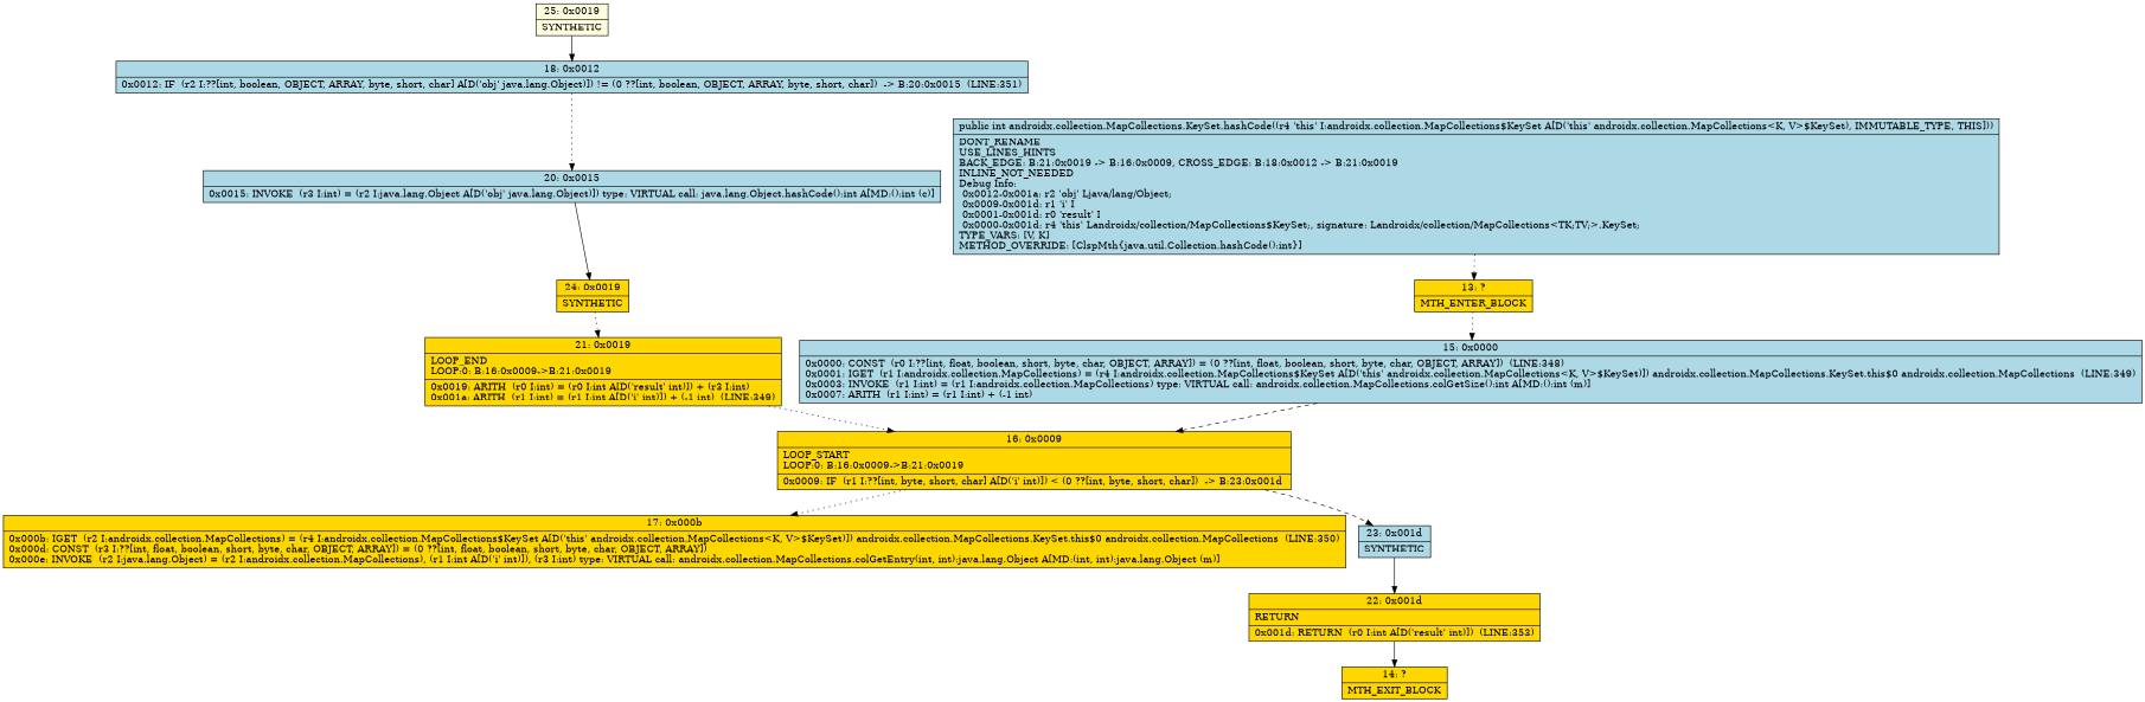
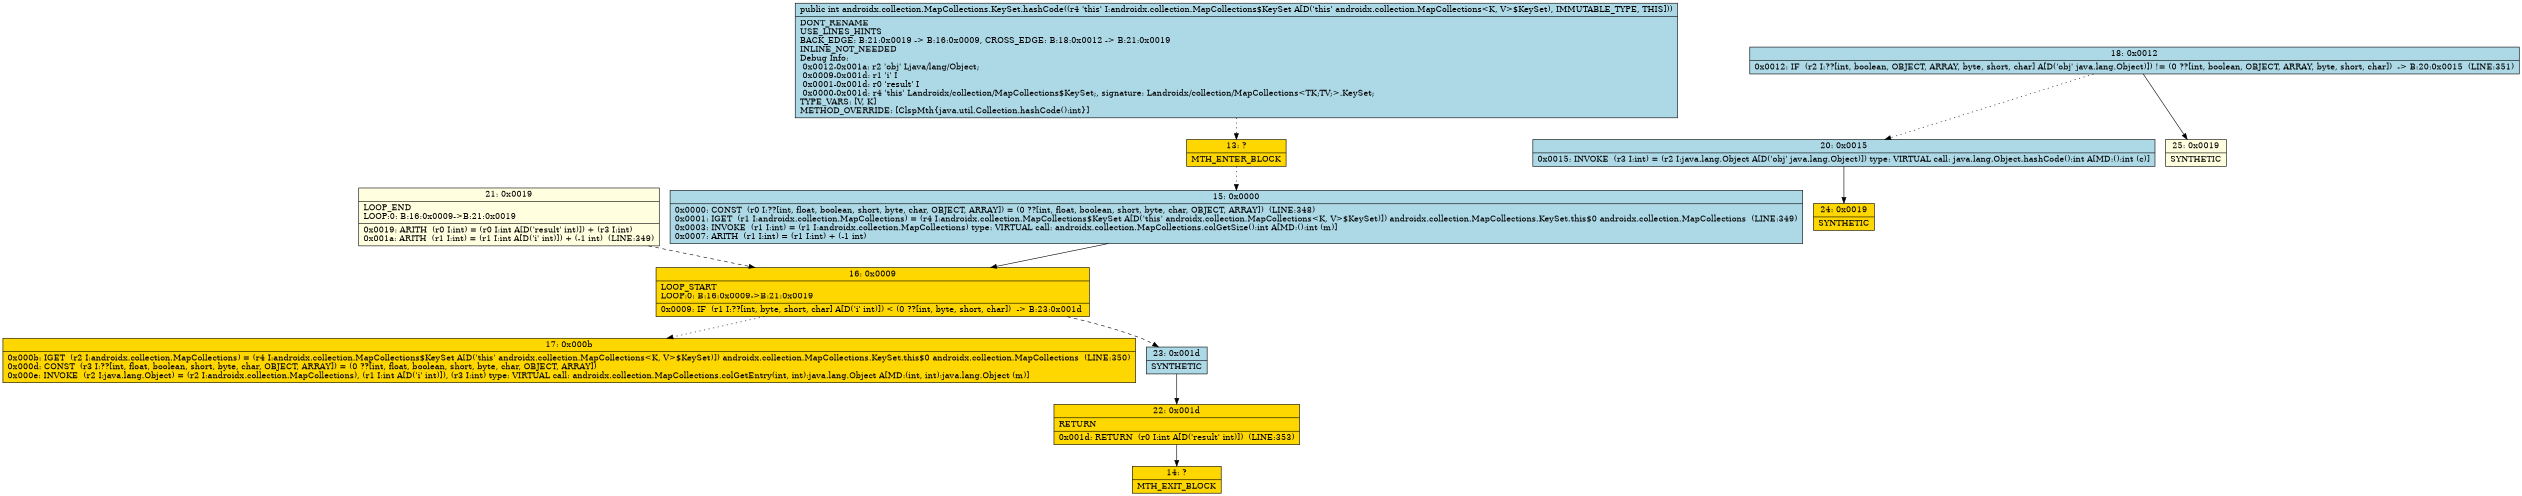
  digraph {
    node [fillcolor=gold shape=record style=filled]
    edge [style=dotted]
    n1 [label="{13\:\ ?|MTH_ENTER_BLOCK\l}"]
    n2 [fillcolor=lightblue label="{15\:\ 0x0000|0x0000: CONST  (r0 I:??[int, float, boolean, short, byte, char, OBJECT, ARRAY]) = (0 ??[int, float, boolean, short, byte, char, OBJECT, ARRAY])  (LINE:348)\l0x0001: IGET  (r1 I:androidx.collection.MapCollections) = (r4 I:androidx.collection.MapCollections$KeySet A[D('this' androidx.collection.MapCollections\<K, V\>$KeySet)]) androidx.collection.MapCollections.KeySet.this$0 androidx.collection.MapCollections  (LINE:349)\l0x0003: INVOKE  (r1 I:int) = (r1 I:androidx.collection.MapCollections) type: VIRTUAL call: androidx.collection.MapCollections.colGetSize():int A[MD:():int (m)]\l0x0007: ARITH  (r1 I:int) = (r1 I:int) + (\-1 int) \l}"]
    n3 [label="{16\:\ 0x0009|LOOP_START\lLOOP:0: B:16:0x0009\-\>B:21:0x0019\l|0x0009: IF  (r1 I:??[int, byte, short, char] A[D('i' int)]) \< (0 ??[int, byte, short, char])  \-\> B:23:0x001d \l}"]
    n4 [label="{17\:\ 0x000b|0x000b: IGET  (r2 I:androidx.collection.MapCollections) = (r4 I:androidx.collection.MapCollections$KeySet A[D('this' androidx.collection.MapCollections\<K, V\>$KeySet)]) androidx.collection.MapCollections.KeySet.this$0 androidx.collection.MapCollections  (LINE:350)\l0x000d: CONST  (r3 I:??[int, float, boolean, short, byte, char, OBJECT, ARRAY]) = (0 ??[int, float, boolean, short, byte, char, OBJECT, ARRAY]) \l0x000e: INVOKE  (r2 I:java.lang.Object) = (r2 I:androidx.collection.MapCollections), (r1 I:int A[D('i' int)]), (r3 I:int) type: VIRTUAL call: androidx.collection.MapCollections.colGetEntry(int, int):java.lang.Object A[MD:(int, int):java.lang.Object (m)]\l}"]
    n5 [fillcolor=lightblue label="{23\:\ 0x001d|SYNTHETIC\l}"]
    n6 [label="{22\:\ 0x001d|RETURN\l|0x001d: RETURN  (r0 I:int A[D('result' int)])  (LINE:353)\l}"]
    n7 [fillcolor=lightblue label="{18\:\ 0x0012|0x0012: IF  (r2 I:??[int, boolean, OBJECT, ARRAY, byte, short, char] A[D('obj' java.lang.Object)]) != (0 ??[int, boolean, OBJECT, ARRAY, byte, short, char])  \-\> B:20:0x0015  (LINE:351)\l}"]
    n8 [fillcolor=lightblue label="{20\:\ 0x0015|0x0015: INVOKE  (r3 I:int) = (r2 I:java.lang.Object A[D('obj' java.lang.Object)]) type: VIRTUAL call: java.lang.Object.hashCode():int A[MD:():int (c)]\l}"]
    n9 [fillcolor=lightyellow label="{25\:\ 0x0019|SYNTHETIC\l}"]
    n10 [label="{24\:\ 0x0019|SYNTHETIC\l}"]
-   n11 [label="{21\:\ 0x0019|LOOP_END\lLOOP:0: B:16:0x0009\-\>B:21:0x0019\l|0x0019: ARITH  (r0 I:int) = (r0 I:int A[D('result' int)]) + (r3 I:int) \l0x001a: ARITH  (r1 I:int) = (r1 I:int A[D('i' int)]) + (\-1 int)  (LINE:349)\l}"]
+   n11 [fillcolor=lightyellow label="{21\:\ 0x0019|LOOP_END\lLOOP:0: B:16:0x0009\-\>B:21:0x0019\l|0x0019: ARITH  (r0 I:int) = (r0 I:int A[D('result' int)]) + (r3 I:int) \l0x001a: ARITH  (r1 I:int) = (r1 I:int A[D('i' int)]) + (\-1 int)  (LINE:349)\l}"]
    n12 [label="{14\:\ ?|MTH_EXIT_BLOCK\l}"]
    n13 [fillcolor=lightblue label="{public int androidx.collection.MapCollections.KeySet.hashCode((r4 'this' I:androidx.collection.MapCollections$KeySet A[D('this' androidx.collection.MapCollections\<K, V\>$KeySet), IMMUTABLE_TYPE, THIS]))  | DONT_RENAME\lUSE_LINES_HINTS\lBACK_EDGE: B:21:0x0019 \-\> B:16:0x0009, CROSS_EDGE: B:18:0x0012 \-\> B:21:0x0019\lINLINE_NOT_NEEDED\lDebug Info:\l  0x0012\-0x001a: r2 'obj' Ljava\/lang\/Object;\l  0x0009\-0x001d: r1 'i' I\l  0x0001\-0x001d: r0 'result' I\l  0x0000\-0x001d: r4 'this' Landroidx\/collection\/MapCollections$KeySet;, signature: Landroidx\/collection\/MapCollections\<TK;TV;\>.KeySet;\lTYPE_VARS: [V, K]\lMETHOD_OVERRIDE: [ClspMth\{java.util.Collection.hashCode():int\}]\l}"]
    n1 -> n2
-   n2 -> n3 [style=dashed]
+   n2 -> n3 [style=solid]
    n3 -> n4
    n3 -> n5 [style=dashed]
    n5 -> n6 [style=solid]
    n6 -> n12 [style=solid]
    n7 -> n8
-   n9 -> n7 [style=solid]
+   n7 -> n9 [style=solid]
    n8 -> n10 [style=solid]
-   n10 -> n11
-   n11 -> n3
+   n11 -> n3 [style=dashed]
    n13 -> n1
  }
